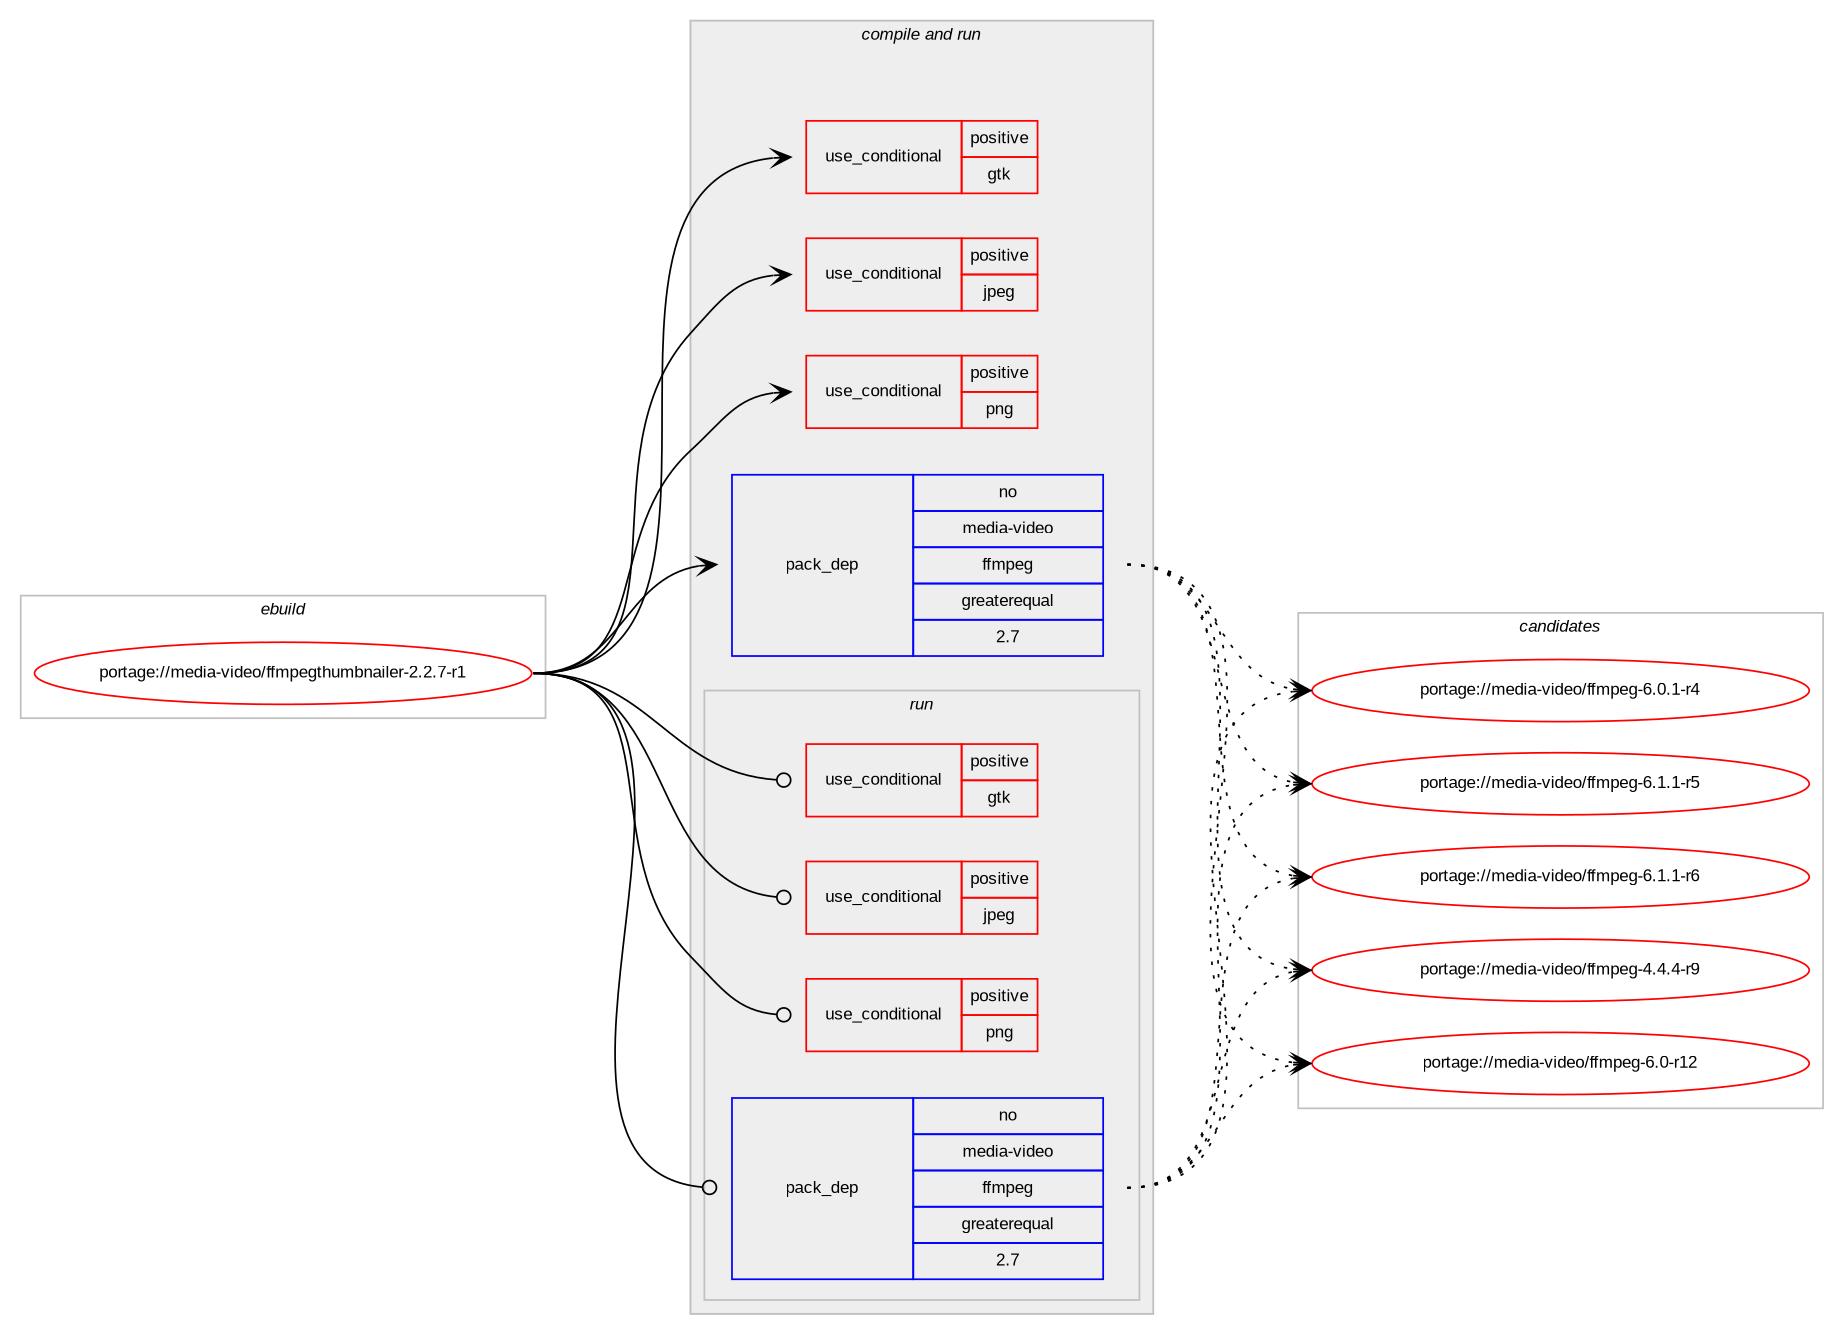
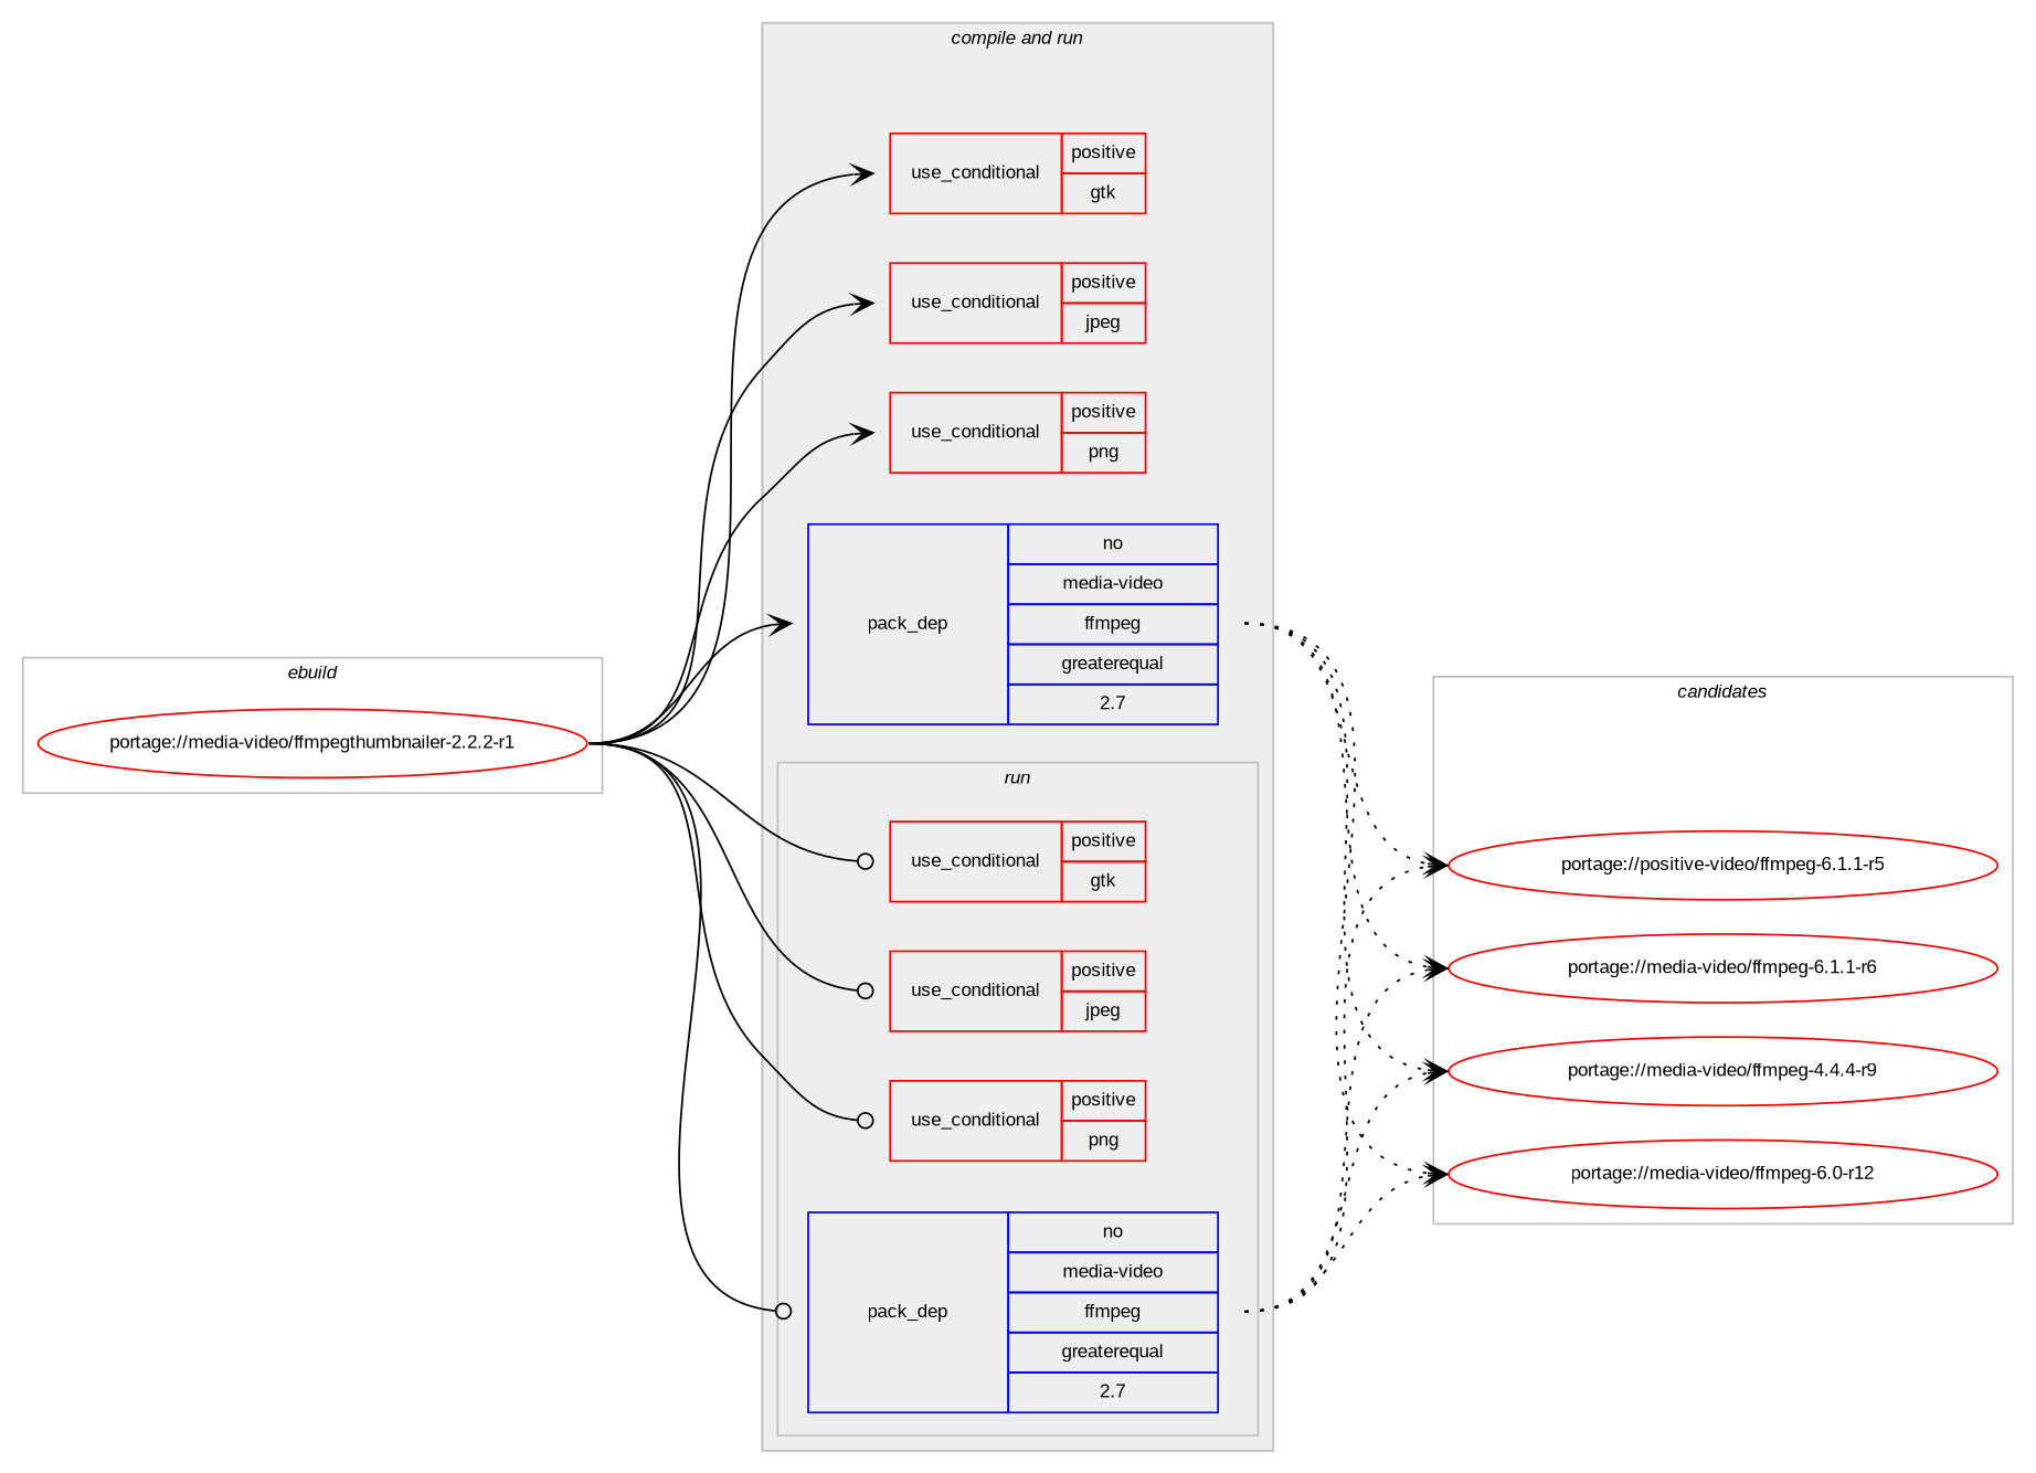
  digraph {
    compound=true
    concentrate=true
    fontname="Liberation Sans"
    fontsize=10
    newrank=true
    rankdir=LR
    ranksep=1.5
    node [color=red fontname="Liberation Sans" fontsize=10 shape=none]
    edge [arrowhead=vee fontname="Liberation Sans" headport=w style=dotted tailport=e weight=100]
-   n1 [label="portage://media-video/ffmpegthumbnailer-2.2.7-r1" width=4 shape=""]
+   n1 [label="portage://media-video/ffmpegthumbnailer-2.2.2-r1" width=4 shape=""]
    n2 [label=<<TABLE BORDER="0" CELLBORDER="1" CELLSPACING="0" CELLPADDING="4"><TR><TD ROWSPAN="3" CELLPADDING="10">use_conditional</TD></TR><TR><TD>positive</TD></TR><TR><TD>gtk</TD></TR></TABLE>>]
    n3 [label=<<TABLE BORDER="0" CELLBORDER="1" CELLSPACING="0" CELLPADDING="4"><TR><TD ROWSPAN="3" CELLPADDING="10">use_conditional</TD></TR><TR><TD>positive</TD></TR><TR><TD>jpeg</TD></TR></TABLE>>]
    n4 [label=<<TABLE BORDER="0" CELLBORDER="1" CELLSPACING="0" CELLPADDING="4"><TR><TD ROWSPAN="3" CELLPADDING="10">use_conditional</TD></TR><TR><TD>positive</TD></TR><TR><TD>png</TD></TR></TABLE>>]
    n5 [color=blue label=<<TABLE BORDER="0" CELLBORDER="1" CELLSPACING="0" CELLPADDING="4" WIDTH="220"><TR><TD ROWSPAN="6" CELLPADDING="30">pack_dep</TD></TR><TR><TD WIDTH="110">no</TD></TR><TR><TD>media-video</TD></TR><TR><TD>ffmpeg</TD></TR><TR><TD>greaterequal</TD></TR><TR><TD>2.7</TD></TR></TABLE>>]
    n6 [label=<<TABLE BORDER="0" CELLBORDER="1" CELLSPACING="0" CELLPADDING="4"><TR><TD ROWSPAN="3" CELLPADDING="10">use_conditional</TD></TR><TR><TD>positive</TD></TR><TR><TD>gtk</TD></TR></TABLE>>]
    n7 [label=<<TABLE BORDER="0" CELLBORDER="1" CELLSPACING="0" CELLPADDING="4"><TR><TD ROWSPAN="3" CELLPADDING="10">use_conditional</TD></TR><TR><TD>positive</TD></TR><TR><TD>jpeg</TD></TR></TABLE>>]
    n8 [label=<<TABLE BORDER="0" CELLBORDER="1" CELLSPACING="0" CELLPADDING="4"><TR><TD ROWSPAN="3" CELLPADDING="10">use_conditional</TD></TR><TR><TD>positive</TD></TR><TR><TD>png</TD></TR></TABLE>>]
    n9 [color=blue label=<<TABLE BORDER="0" CELLBORDER="1" CELLSPACING="0" CELLPADDING="4" WIDTH="220"><TR><TD ROWSPAN="6" CELLPADDING="30">pack_dep</TD></TR><TR><TD WIDTH="110">no</TD></TR><TR><TD>media-video</TD></TR><TR><TD>ffmpeg</TD></TR><TR><TD>greaterequal</TD></TR><TR><TD>2.7</TD></TR></TABLE>>]
    n10 [label="portage://media-video/ffmpeg-4.4.4-r9" width=4 shape=""]
    n11 [label="portage://media-video/ffmpeg-6.0-r12" width=4 shape=""]
-   n12 [label="portage://media-video/ffmpeg-6.0.1-r4" width=4 shape=""]
-   n13 [label="portage://media-video/ffmpeg-6.1.1-r5" width=4 shape=""]
+   n13 [label="portage://positive-video/ffmpeg-6.1.1-r5" width=4 shape=""]
    n14 [label="portage://media-video/ffmpeg-6.1.1-r6" width=4 shape=""]
    subgraph cluster_1 {
      color=gray
      label=<<i>ebuild</i>>
      rank=same
      n1
    }
    subgraph cluster_2 {
      color=gray
      label=<<i>dependencies</i>>
      subgraph cluster_3 {
        color=gray
        fillcolor="#eeeeee"
        label=<<i>compile</i>>
        style=filled
        subgraph sub_4 {
          color=gray
          fillcolor="#eeeeee"
          label=<<i>compile</i>>
          style=filled
          n2
        }
        subgraph sub_5 {
          color=gray
          fillcolor="#eeeeee"
          label=<<i>compile</i>>
          style=filled
          n3
        }
        subgraph sub_6 {
          color=gray
          fillcolor="#eeeeee"
          label=<<i>compile</i>>
          style=filled
          n4
        }
        subgraph sub_7 {
          color=gray
          fillcolor="#eeeeee"
          label=<<i>compile</i>>
          style=filled
          n5
        }
      }
      subgraph cluster_8 {
        color=gray
        fillcolor="#eeeeee"
        label=<<i>compile and run</i>>
        style=filled
      }
      subgraph cluster_9 {
        color=gray
        fillcolor="#eeeeee"
        label=<<i>run</i>>
        style=filled
        subgraph sub_10 {
          color=gray
          fillcolor="#eeeeee"
          label=<<i>run</i>>
          style=filled
          n6
        }
        subgraph sub_11 {
          color=gray
          fillcolor="#eeeeee"
          label=<<i>run</i>>
          style=filled
          n7
        }
        subgraph sub_12 {
          color=gray
          fillcolor="#eeeeee"
          label=<<i>run</i>>
          style=filled
          n8
        }
        subgraph sub_13 {
          color=gray
          fillcolor="#eeeeee"
          label=<<i>run</i>>
          style=filled
          n9
        }
      }
    }
    subgraph cluster_14 {
      color=gray
      label=<<i>candidates</i>>
      rank=same
      subgraph sub_15 {
        color=black
        label=<<i>candidates</i>>
        nodesep=1
        rank=same
        n10
        n11
-       n12
        n13
        n14
      }
      subgraph sub_16 {
        color=black
        label=<<i>candidates</i>>
        nodesep=1
        rank=same
        n10
        n11
-       n12
        n13
        n14
      }
    }
    n1 -> n2 [style=solid weight=20]
    n1 -> n3 [style=solid weight=20]
    n1 -> n4 [style=solid weight=20]
    n1 -> n5 [style=solid weight=20]
    n1 -> n6 [arrowhead=odot style=solid weight=20]
    n1 -> n7 [arrowhead=odot style=solid weight=20]
    n1 -> n8 [arrowhead=odot style=solid weight=20]
    n1 -> n9 [arrowhead=odot style=solid weight=20]
    n5 -> n10
    n5 -> n11
-   n5 -> n12
    n5 -> n13
    n5 -> n14
    n9 -> n10
    n9 -> n11
-   n9 -> n12
    n9 -> n13
    n9 -> n14
  }
